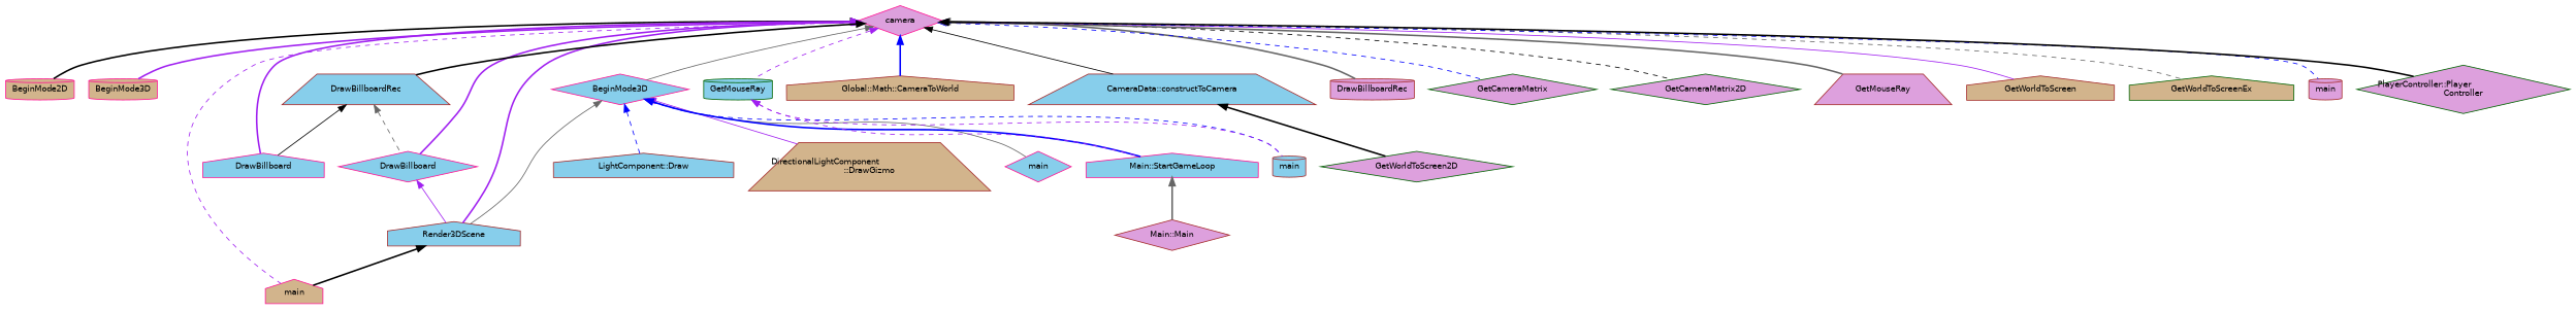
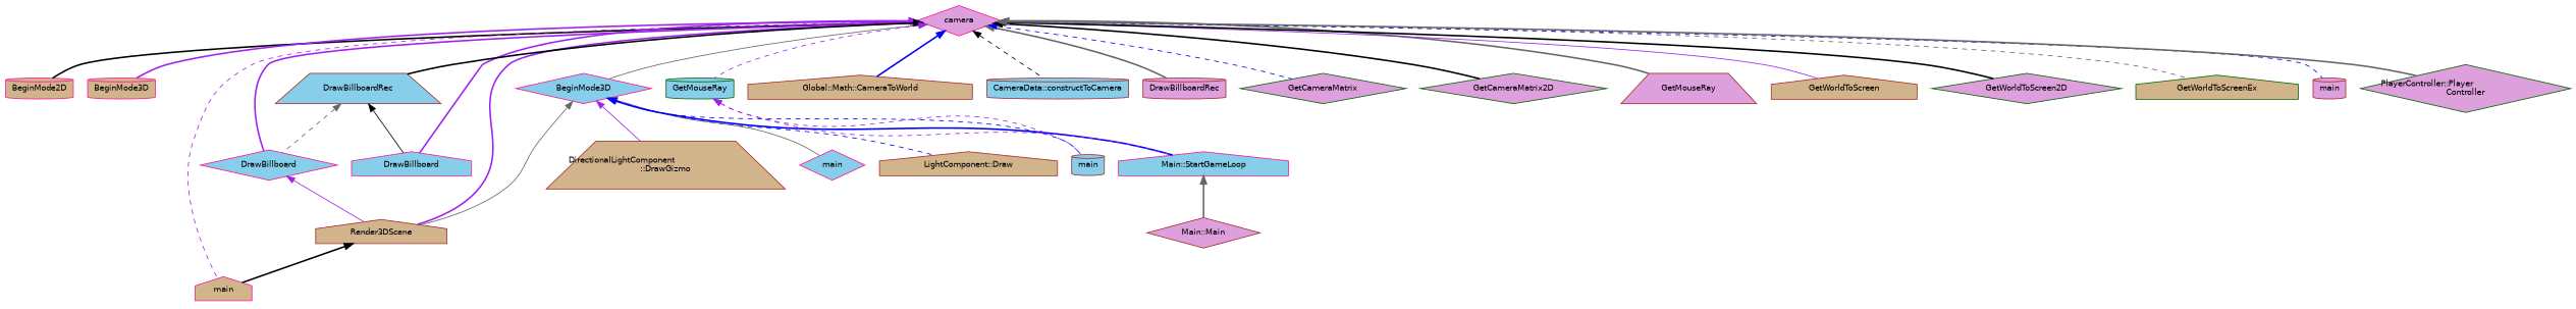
  digraph {
    rankdir=TB
    node [color=brown fillcolor=skyblue fontname=Helvetica fontsize=10 shape=diamond style=filled]
    edge [color=purple dir=back fontname=Helvetica fontsize=10 labelfontname=Helvetica labelfontsize=10 style=bold]
    n1 [color=deeppink fillcolor=plum fontcolor=black height=0.2 label=camera width=0.4]
    n2 [color=deeppink fillcolor=tan height=0.2 label=BeginMode2D shape=cylinder width=0.4]
    n3 [color=deeppink fillcolor=tan height=0.2 label=BeginMode3D shape=cylinder width=0.4]
    n4 [color=deeppink height=0.2 label=BeginMode3D width=0.4]
-   n5 [height=0.2 label=Render3DScene shape=house width=0.4]
+   n5 [fillcolor=tan height=0.2 label=Render3DScene shape=house width=0.4]
    n6 [color=deeppink fillcolor=tan height=0.2 label=main shape=house width=0.4]
    n7 [fillcolor=tan height=0.2 label="Global::Math::CameraToWorld" shape=house width=0.4]
-   n8 [height=0.2 label="CameraData::constructToCamera" shape=trapezium width=0.4]
+   n8 [height=0.2 label="CameraData::constructToCamera" shape=cylinder width=0.4]
    n9 [color=deeppink height=0.2 label=DrawBillboard shape=house width=0.4]
    n10 [color=deeppink height=0.2 label=DrawBillboard width=0.4]
    n11 [fillcolor=plum height=0.2 label=DrawBillboardRec shape=cylinder width=0.4]
    n12 [height=0.2 label=DrawBillboardRec shape=trapezium width=0.4]
    n13 [color=darkgreen fillcolor=plum height=0.2 label=GetCameraMatrix width=0.4]
    n14 [color=darkgreen fillcolor=plum height=0.2 label=GetCameraMatrix2D width=0.4]
    n15 [fillcolor=plum height=0.2 label=GetMouseRay shape=trapezium width=0.4]
    n16 [color=darkgreen height=0.2 label=GetMouseRay shape=cylinder width=0.4]
    n17 [fillcolor=tan height=0.2 label=GetWorldToScreen shape=house width=0.4]
    n18 [color=darkgreen fillcolor=plum height=0.2 label=GetWorldToScreen2D width=0.4]
    n19 [color=darkgreen fillcolor=tan height=0.2 label=GetWorldToScreenEx shape=house width=0.4]
    n20 [fillcolor=plum height=0.2 label=main shape=cylinder width=0.4]
    n21 [color=darkgreen fillcolor=plum height=0.2 label="PlayerController::Player\lController" width=0.4]
-   n22 [height=0.2 label="LightComponent::Draw" shape=house width=0.4]
+   n22 [fillcolor=tan height=0.2 label="LightComponent::Draw" shape=house width=0.4]
    n23 [fillcolor=tan height=0.2 label="DirectionalLightComponent\l::DrawGizmo" shape=trapezium width=0.4]
    n24 [color=deeppink height=0.2 label=main width=0.4]
    n25 [height=0.2 label=main shape=cylinder width=0.4]
    n26 [color=deeppink height=0.2 label="Main::StartGameLoop" shape=house width=0.4]
    n27 [fillcolor=plum height=0.2 label="Main::Main" width=0.4]
    n1 -> n2 [color=black]
    n1 -> n3
    n1 -> n4 [color=gray40 style=solid]
    n1 -> n5
    n1 -> n6 [style=dashed]
    n1 -> n7 [color=blue]
-   n1 -> n8 [color=black style=solid]
+   n1 -> n8 [color=black style=dashed]
    n1 -> n9
    n1 -> n10
    n1 -> n11 [color=gray40]
    n1 -> n12 [color=black]
    n1 -> n13 [color=blue style=dashed]
-   n1 -> n14 [color=black style=dashed]
+   n1 -> n14 [color=black]
    n1 -> n15 [color=gray40]
    n1 -> n16 [style=dashed]
    n1 -> n17 [style=solid]
-   n8 -> n18 [color=black]
+   n1 -> n18 [color=black]
    n1 -> n19 [color=gray40 style=dashed]
    n1 -> n20 [color=blue style=dashed]
-   n1 -> n21 [color=black]
+   n1 -> n21 [color=gray40]
    n4 -> n5 [color=gray40 style=solid]
    n4 -> n22 [color=blue style=dashed]
    n4 -> n23 [style=solid]
    n4 -> n24 [color=gray40 style=solid]
    n4 -> n25 [color=blue style=dashed]
    n4 -> n26 [color=blue]
    n5 -> n6 [color=black]
    n10 -> n5 [style=solid]
    n12 -> n9 [color=black style=solid]
    n12 -> n10 [color=gray40 style=dashed]
    n16 -> n25 [style=dashed]
    n16 -> n26 [style=dashed]
    n26 -> n27 [color=gray40]
  }
